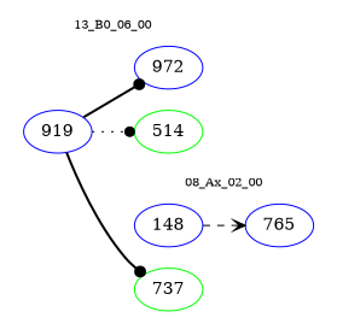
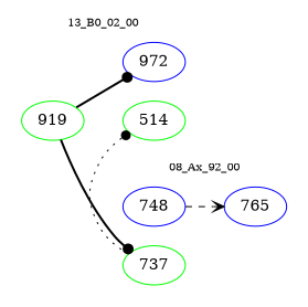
  digraph {
    rankdir=LR
    node [color=blue]
    edge [arrowhead=dot color=black style=bold]
-   n1 [label=148]
+   n1 [label=748]
    n2 [color=green label=737]
    n3 [label=765]
-   n4 [label=919]
+   n4 [color=green label=919]
    n5 [color=green label=514]
    n6 [label=972]
    subgraph cluster_1 {
      color=white
      fontsize=10
-     label="08_Ax_02_00"
+     label="08_Ax_92_00"
      n1
      n2
      n3
    }
    subgraph cluster_2 {
      color=white
      fontsize=10
-     label="13_B0_06_00"
+     label="13_B0_02_00"
      n4
      n5
      n6
    }
    n1 -> n3 [arrowhead=vee style=dashed]
    n4 -> n2
-   n4 -> n5 [style=dotted]
+   n2 -> n5 [style=dotted]
    n4 -> n6
  }
